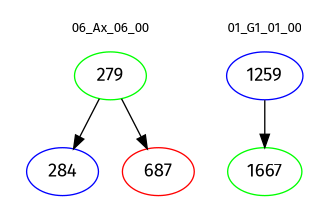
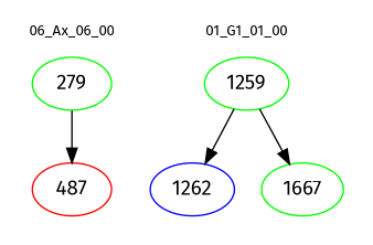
  digraph {
    fontname="Fira Sans"
    node [color=green fontname="Fira Sans"]
    edge [color=black fontname="Fira Sans"]
    n1 [label=279]
-   n2 [color=blue label=284]
-   n3 [color=red label=687]
-   n4 [color=blue label=1259]
+   n3 [color=red label=487]
+   n4 [label=1259]
+   n5 [color=blue label=1262]
    n6 [label=1667]
    subgraph cluster_1 {
      color=white
      fontsize=10
      label="06_Ax_06_00"
      n1
-     n2
      n3
    }
    subgraph cluster_2 {
      color=white
      fontsize=10
      label="01_G1_01_00"
      n4
+     n5
      n6
    }
-   n1 -> n2
    n1 -> n3
+   n4 -> n5
    n4 -> n6
  }
